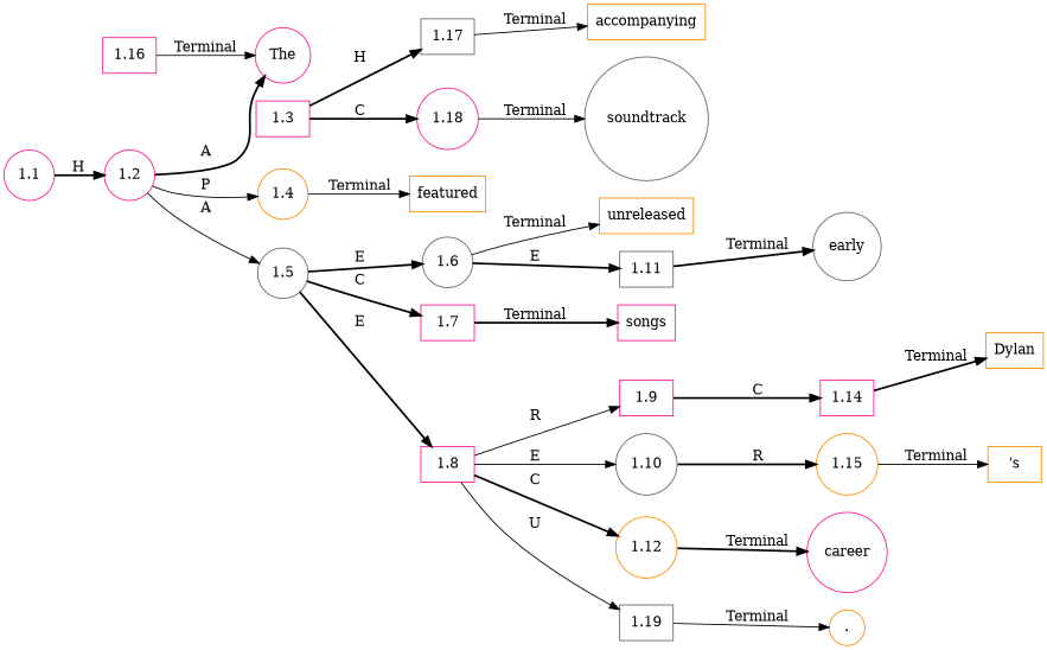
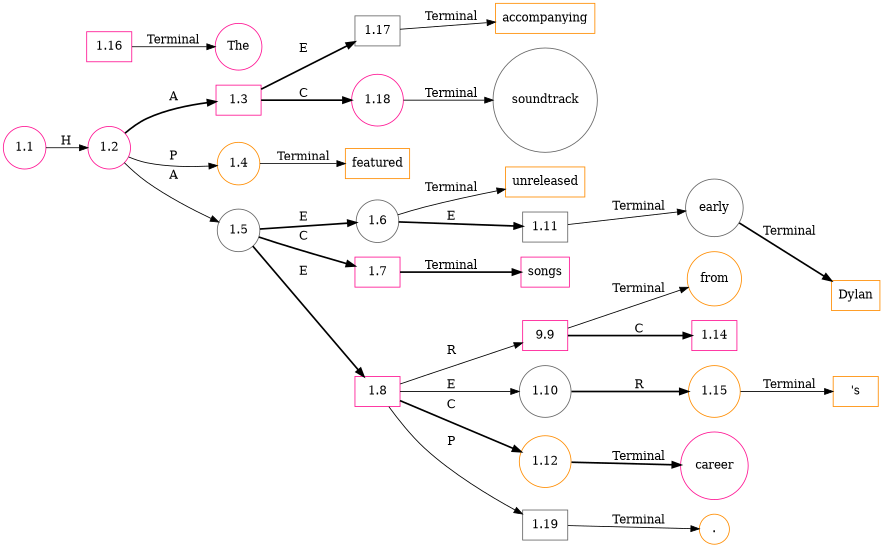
  digraph {
    rankdir=LR
    node [color=deeppink ordering=out shape=circle]
    edge [ordering=out style=solid]
    n1 [label=The]
    n2 [color=gray40 label=early]
    n3 [label=career]
    n4 [color=darkorange label="."]
    n5 [color=darkorange label=accompanying shape=box]
    n6 [color=gray40 label=soundtrack]
    n7 [color=darkorange label=featured shape=box]
    n8 [color=darkorange label=unreleased shape=box]
    n9 [label=songs shape=box]
+   n10 [color=darkorange label=from]
    n11 [color=darkorange label=Dylan shape=box]
    n12 [color=darkorange label="'s" shape=box]
    n13 [label=1.1]
    n14 [label=1.2]
    n15 [label=1.3 shape=box]
    n16 [color=darkorange label=1.4]
    n17 [color=gray40 label=1.5]
    n18 [color=gray40 label=1.17 shape=box]
    n19 [label=1.18]
    n20 [color=gray40 label=1.6]
    n21 [label=1.7 shape=box]
    n22 [label=1.8 shape=box]
    n23 [label=1.16 shape=box]
    n24 [color=gray40 label=1.11 shape=box]
-   n25 [label=1.9 shape=box]
+   n25 [label=9.9 shape=box]
    n26 [color=gray40 label=1.10]
    n27 [color=darkorange label=1.12]
    n28 [color=gray40 label=1.19 shape=box]
    n29 [label=1.14 shape=box]
    n30 [color=darkorange label=1.15]
-   n13 -> n14 [label=H style=bold]
-   n14 -> n1 [label=A style=bold]
+   n13 -> n14 [label=H]
+   n14 -> n15 [label=A style=bold]
    n14 -> n16 [label=P]
    n14 -> n17 [label=A]
-   n15 -> n18 [label=H style=bold]
+   n15 -> n18 [label=E style=bold]
    n15 -> n19 [label=C style=bold]
    n16 -> n7 [label=Terminal]
    n17 -> n20 [label=E style=bold]
    n17 -> n21 [label=C style=bold]
    n17 -> n22 [label=E style=bold]
    n18 -> n5 [label=Terminal]
    n19 -> n6 [label=Terminal]
    n20 -> n8 [label=Terminal]
    n20 -> n24 [label=E style=bold]
    n21 -> n9 [label=Terminal style=bold]
    n22 -> n25 [label=R]
    n22 -> n26 [label=E]
    n22 -> n27 [label=C style=bold]
-   n22 -> n28 [label=U]
+   n22 -> n28 [label=P]
    n23 -> n1 [label=Terminal]
-   n24 -> n2 [label=Terminal style=bold]
+   n24 -> n2 [label=Terminal]
+   n25 -> n10 [label=Terminal]
    n25 -> n29 [label=C style=bold]
    n26 -> n30 [label=R style=bold]
    n27 -> n3 [label=Terminal style=bold]
    n28 -> n4 [label=Terminal]
-   n29 -> n11 [label=Terminal style=bold]
+   n2 -> n11 [label=Terminal style=bold]
    n30 -> n12 [label=Terminal]
  }
